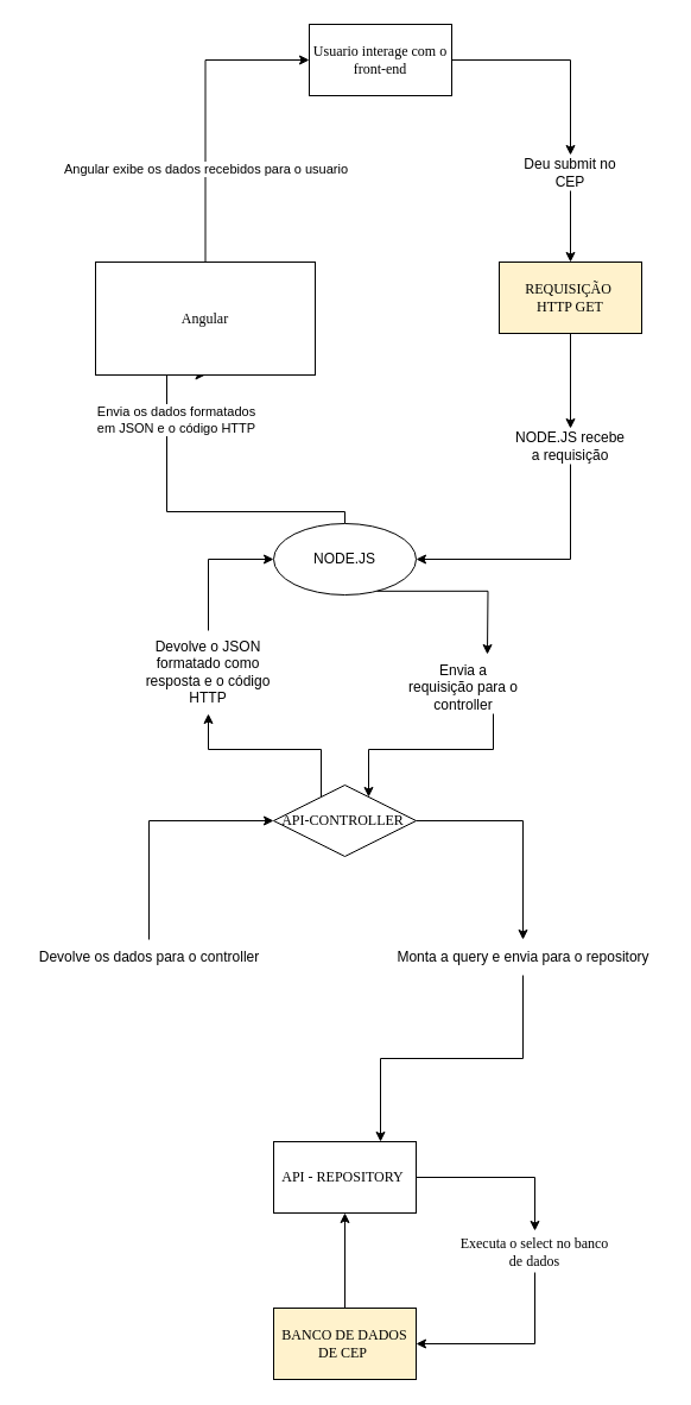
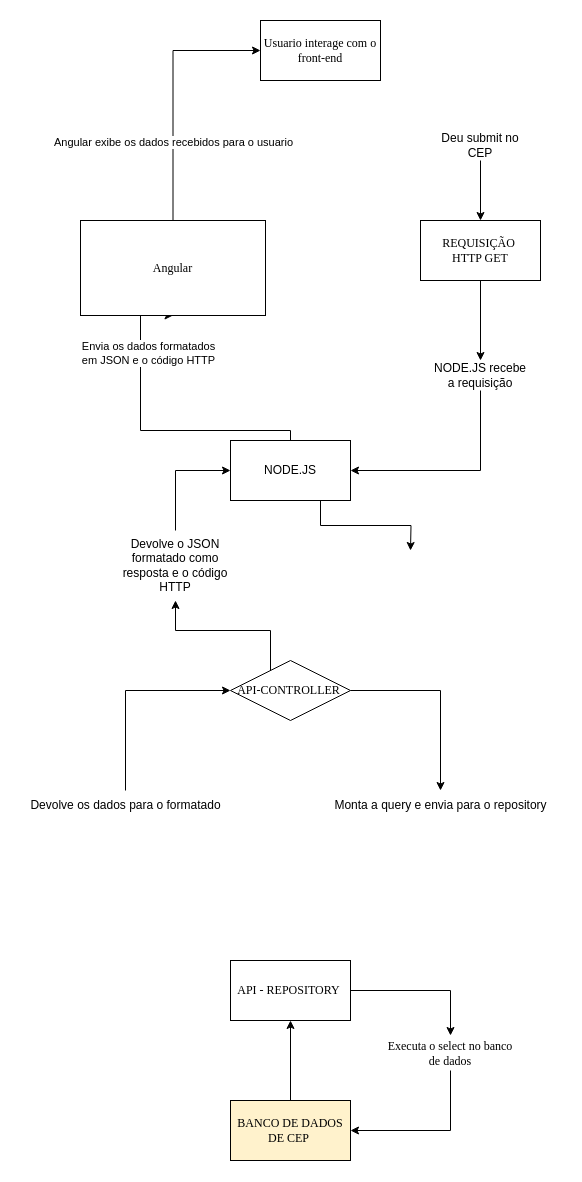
  <mxCell id="0" />
  <mxCell id="1" parent="0" />
  <mxCell id="2" style="edgeStyle=orthogonalEdgeStyle;rounded=0;orthogonalLoop=1;jettySize=auto;html=1;" edge="1" parent="1" source="3" target="26"><mxGeometry relative="1" as="geometry" /></mxCell>
- <mxCell id="3" value="REQUISIÇÃO&amp;nbsp;&lt;div&gt;HTTP GET&lt;/div&gt;" style="rounded=0;whiteSpace=wrap;html=1;fontFamily=Verdana;fillColor=#fff2cc;" vertex="1" parent="1"><mxGeometry x="420" y="220" width="120" height="60" as="geometry" /></mxCell>
- <mxCell id="4" style="edgeStyle=orthogonalEdgeStyle;rounded=0;orthogonalLoop=1;jettySize=auto;html=1;exitX=1;exitY=0.5;exitDx=0;exitDy=0;entryX=0.5;entryY=0;entryDx=0;entryDy=0;" edge="1" parent="1" source="5" target="24"><mxGeometry relative="1" as="geometry" /></mxCell>
+ <mxCell id="3" value="REQUISIÇÃO&amp;nbsp;&lt;div&gt;HTTP GET&lt;/div&gt;" style="rounded=0;whiteSpace=wrap;html=1;fontFamily=Verdana;" vertex="1" parent="1"><mxGeometry x="420" y="220" width="120" height="60" as="geometry" /></mxCell>
  <mxCell id="5" value="Usuario interage com o front-end" style="whiteSpace=wrap;html=1;fontFamily=Verdana;rounded=0;" vertex="1" parent="1"><mxGeometry x="260" y="20" width="120" height="60" as="geometry" /></mxCell>
  <mxCell id="6" style="edgeStyle=orthogonalEdgeStyle;rounded=0;orthogonalLoop=1;jettySize=auto;html=1;exitX=1;exitY=0.5;exitDx=0;exitDy=0;" edge="1" parent="1" source="8" target="16"><mxGeometry relative="1" as="geometry"><mxPoint x="430" y="780" as="targetPoint" /><Array as="points"><mxPoint x="440" y="690" /></Array></mxGeometry></mxCell>
  <mxCell id="7" style="edgeStyle=orthogonalEdgeStyle;rounded=0;orthogonalLoop=1;jettySize=auto;html=1;exitX=0.25;exitY=0;exitDx=0;exitDy=0;entryX=0.5;entryY=1;entryDx=0;entryDy=0;" edge="1" parent="1" source="8" target="30"><mxGeometry relative="1" as="geometry" /></mxCell>
  <mxCell id="8" value="API-CONTROLLER&amp;nbsp;" style="rhombus;whiteSpace=wrap;html=1;fontFamily=Verdana;" vertex="1" parent="1"><mxGeometry x="230" y="660" width="120" height="60" as="geometry" /></mxCell>
  <mxCell id="9" style="edgeStyle=orthogonalEdgeStyle;rounded=0;orthogonalLoop=1;jettySize=auto;html=1;entryX=0.5;entryY=0;entryDx=0;entryDy=0;" edge="1" parent="1" source="10" target="14"><mxGeometry relative="1" as="geometry" /></mxCell>
  <mxCell id="10" value="API - REPOSITORY&amp;nbsp;" style="whiteSpace=wrap;html=1;fontFamily=Verdana;rounded=0;" vertex="1" parent="1"><mxGeometry x="230" y="960" width="120" height="60" as="geometry" /></mxCell>
  <mxCell id="11" style="edgeStyle=orthogonalEdgeStyle;rounded=0;orthogonalLoop=1;jettySize=auto;html=1;exitX=0.5;exitY=0;exitDx=0;exitDy=0;entryX=0.5;entryY=1;entryDx=0;entryDy=0;" edge="1" parent="1" source="12" target="10"><mxGeometry relative="1" as="geometry" /></mxCell>
  <mxCell id="12" value="BANCO DE DADOS DE CEP&amp;nbsp;" style="whiteSpace=wrap;html=1;fontFamily=Verdana;rounded=0;fillColor=#fff2cc;" vertex="1" parent="1"><mxGeometry x="230" y="1100" width="120" height="60" as="geometry" /></mxCell>
  <mxCell id="13" style="edgeStyle=orthogonalEdgeStyle;rounded=0;orthogonalLoop=1;jettySize=auto;html=1;entryX=1;entryY=0.5;entryDx=0;entryDy=0;" edge="1" parent="1" source="14" target="12"><mxGeometry relative="1" as="geometry"><Array as="points"><mxPoint x="450" y="1130" /></Array></mxGeometry></mxCell>
  <mxCell id="14" value="&lt;font face=&quot;Verdana&quot;&gt;Executa o select no banco de dados&lt;/font&gt;" style="text;html=1;align=center;verticalAlign=middle;whiteSpace=wrap;rounded=0;" vertex="1" parent="1"><mxGeometry x="380" y="1035" width="140" height="35" as="geometry" /></mxCell>
- <mxCell id="15" style="edgeStyle=orthogonalEdgeStyle;rounded=0;orthogonalLoop=1;jettySize=auto;html=1;entryX=0.75;entryY=0;entryDx=0;entryDy=0;" edge="1" parent="1" source="16" target="10"><mxGeometry relative="1" as="geometry" /></mxCell>
  <mxCell id="16" value="Monta a query e envia para o repository" style="text;html=1;align=center;verticalAlign=middle;resizable=0;points=[];autosize=1;strokeColor=none;fillColor=none;" vertex="1" parent="1"><mxGeometry x="320" y="790" width="240" height="30" as="geometry" /></mxCell>
  <mxCell id="17" style="edgeStyle=orthogonalEdgeStyle;rounded=0;orthogonalLoop=1;jettySize=auto;html=1;exitX=0.75;exitY=1;exitDx=0;exitDy=0;" edge="1" parent="1" source="20"><mxGeometry relative="1" as="geometry"><mxPoint x="410" y="550" as="targetPoint" /></mxGeometry></mxCell>
  <mxCell id="18" style="edgeStyle=orthogonalEdgeStyle;rounded=0;orthogonalLoop=1;jettySize=auto;html=1;exitX=0.5;exitY=0;exitDx=0;exitDy=0;entryX=0.5;entryY=1;entryDx=0;entryDy=0;" edge="1" parent="1" source="20" target="34"><mxGeometry relative="1" as="geometry"><Array as="points"><mxPoint x="290" y="430" /><mxPoint x="140" y="430" /></Array></mxGeometry></mxCell>
  <mxCell id="19" value="Envia os dados formatados&lt;div&gt;em JSON e o código HTTP&lt;/div&gt;" style="edgeLabel;html=1;align=center;verticalAlign=middle;resizable=0;points=[];" vertex="1" connectable="0" parent="18"><mxGeometry x="-0.014" y="-1" relative="1" as="geometry"><mxPoint x="-1" y="-77" as="offset" /></mxGeometry></mxCell>
- <mxCell id="20" value="NODE.JS" style="ellipse;whiteSpace=wrap;html=1;" vertex="1" parent="1"><mxGeometry x="230" y="440" width="120" height="60" as="geometry" /></mxCell>
+ <mxCell id="20" value="NODE.JS" style="rounded=0;whiteSpace=wrap;html=1;" vertex="1" parent="1"><mxGeometry x="230" y="440" width="120" height="60" as="geometry" /></mxCell>
  <mxCell id="21" style="edgeStyle=orthogonalEdgeStyle;rounded=0;orthogonalLoop=1;jettySize=auto;html=1;entryX=0;entryY=0.5;entryDx=0;entryDy=0;" edge="1" parent="1" source="22" target="8"><mxGeometry relative="1" as="geometry" /></mxCell>
- <mxCell id="22" value="Devolve os dados para o controller" style="text;html=1;align=center;verticalAlign=middle;resizable=0;points=[];autosize=1;strokeColor=none;fillColor=none;" vertex="1" parent="1"><mxGeometry x="20" y="790" width="210" height="30" as="geometry" /></mxCell>
+ <mxCell id="22" value="Devolve os dados para o formatado" style="text;html=1;align=center;verticalAlign=middle;resizable=0;points=[];autosize=1;strokeColor=none;fillColor=none;" vertex="1" parent="1"><mxGeometry x="20" y="790" width="210" height="30" as="geometry" /></mxCell>
  <mxCell id="23" style="edgeStyle=orthogonalEdgeStyle;rounded=0;orthogonalLoop=1;jettySize=auto;html=1;entryX=0.5;entryY=0;entryDx=0;entryDy=0;" edge="1" parent="1" source="24" target="3"><mxGeometry relative="1" as="geometry" /></mxCell>
  <mxCell id="24" value="Deu submit no CEP" style="text;html=1;align=center;verticalAlign=middle;whiteSpace=wrap;rounded=0;" vertex="1" parent="1"><mxGeometry x="430" y="130" width="100" height="30" as="geometry" /></mxCell>
  <mxCell id="25" style="edgeStyle=orthogonalEdgeStyle;rounded=0;orthogonalLoop=1;jettySize=auto;html=1;exitX=0.5;exitY=1;exitDx=0;exitDy=0;entryX=1;entryY=0.5;entryDx=0;entryDy=0;" edge="1" parent="1" source="26" target="20"><mxGeometry relative="1" as="geometry" /></mxCell>
  <mxCell id="26" value="NODE.JS recebe a requisição" style="text;html=1;align=center;verticalAlign=middle;whiteSpace=wrap;rounded=0;" vertex="1" parent="1"><mxGeometry x="430" y="360" width="100" height="30" as="geometry" /></mxCell>
- <mxCell id="27" style="edgeStyle=orthogonalEdgeStyle;rounded=0;orthogonalLoop=1;jettySize=auto;html=1;exitX=0.75;exitY=1;exitDx=0;exitDy=0;entryX=0.75;entryY=0;entryDx=0;entryDy=0;" edge="1" parent="1" source="28" target="8"><mxGeometry relative="1" as="geometry" /></mxCell>
- <mxCell id="28" value="Envia a requisição para o controller&lt;div&gt;&lt;br&gt;&lt;/div&gt;" style="text;html=1;align=center;verticalAlign=middle;whiteSpace=wrap;rounded=0;" vertex="1" parent="1"><mxGeometry x="340" y="570" width="100" height="30" as="geometry" /></mxCell>
  <mxCell id="29" style="edgeStyle=orthogonalEdgeStyle;rounded=0;orthogonalLoop=1;jettySize=auto;html=1;exitX=0.5;exitY=0;exitDx=0;exitDy=0;entryX=0;entryY=0.5;entryDx=0;entryDy=0;" edge="1" parent="1" source="30" target="20"><mxGeometry relative="1" as="geometry" /></mxCell>
  <mxCell id="30" value="Devolve o JSON formatado como resposta e o código HTTP" style="text;html=1;align=center;verticalAlign=middle;whiteSpace=wrap;rounded=0;" vertex="1" parent="1"><mxGeometry x="110" y="530" width="130" height="70" as="geometry" /></mxCell>
  <mxCell id="31" style="edgeStyle=orthogonalEdgeStyle;rounded=0;orthogonalLoop=1;jettySize=auto;html=1;exitX=0.5;exitY=1;exitDx=0;exitDy=0;" edge="1" parent="1" source="5" target="5"><mxGeometry relative="1" as="geometry" /></mxCell>
  <mxCell id="32" style="edgeStyle=orthogonalEdgeStyle;rounded=0;orthogonalLoop=1;jettySize=auto;html=1;exitX=0.5;exitY=0;exitDx=0;exitDy=0;entryX=0;entryY=0.5;entryDx=0;entryDy=0;" edge="1" parent="1" source="34" target="5"><mxGeometry relative="1" as="geometry" /></mxCell>
  <mxCell id="33" value="Angular exibe os dados recebidos para o usuario" style="edgeLabel;html=1;align=center;verticalAlign=middle;resizable=0;points=[];" vertex="1" connectable="0" parent="32"><mxGeometry x="-0.385" relative="1" as="geometry"><mxPoint as="offset" /></mxGeometry></mxCell>
  <mxCell id="34" value="Angular" style="rounded=0;whiteSpace=wrap;html=1;fontFamily=Verdana;" vertex="1" parent="1"><mxGeometry x="80" y="220" width="185" height="95" as="geometry" /></mxCell>
